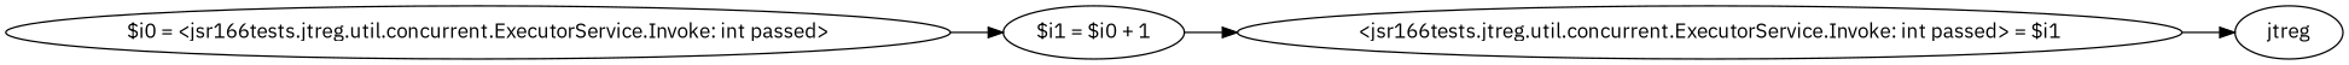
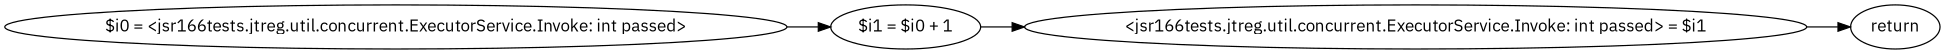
  digraph {
    rankdir=LR
    fontname="IBM Plex Sans"
    node [fontname="IBM Plex Sans"]
    edge [fontname="IBM Plex Sans"]
    "$i0 = <jsr166tests.jtreg.util.concurrent.ExecutorService.Invoke: int passed>"
    "$i1 = $i0 + 1"
    "<jsr166tests.jtreg.util.concurrent.ExecutorService.Invoke: int passed> = $i1"
-   return [label=jtreg]
+   return
    "$i0 = <jsr166tests.jtreg.util.concurrent.ExecutorService.Invoke: int passed>" -> "$i1 = $i0 + 1"
    "$i1 = $i0 + 1" -> "<jsr166tests.jtreg.util.concurrent.ExecutorService.Invoke: int passed> = $i1"
    "<jsr166tests.jtreg.util.concurrent.ExecutorService.Invoke: int passed> = $i1" -> return
  }
